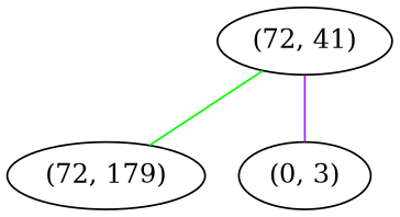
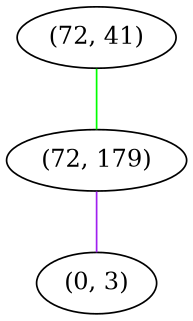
  graph {
    "(72, 41)"
    "(72, 179)"
    n3 [label="(0, 3)"]
    "(72, 41)" -- "(72, 179)" [color=green weight=2]
-   "(72, 41)" -- n3 [color=purple weight=4]
+   "(72, 179)" -- n3 [color=purple weight=4]
  }
